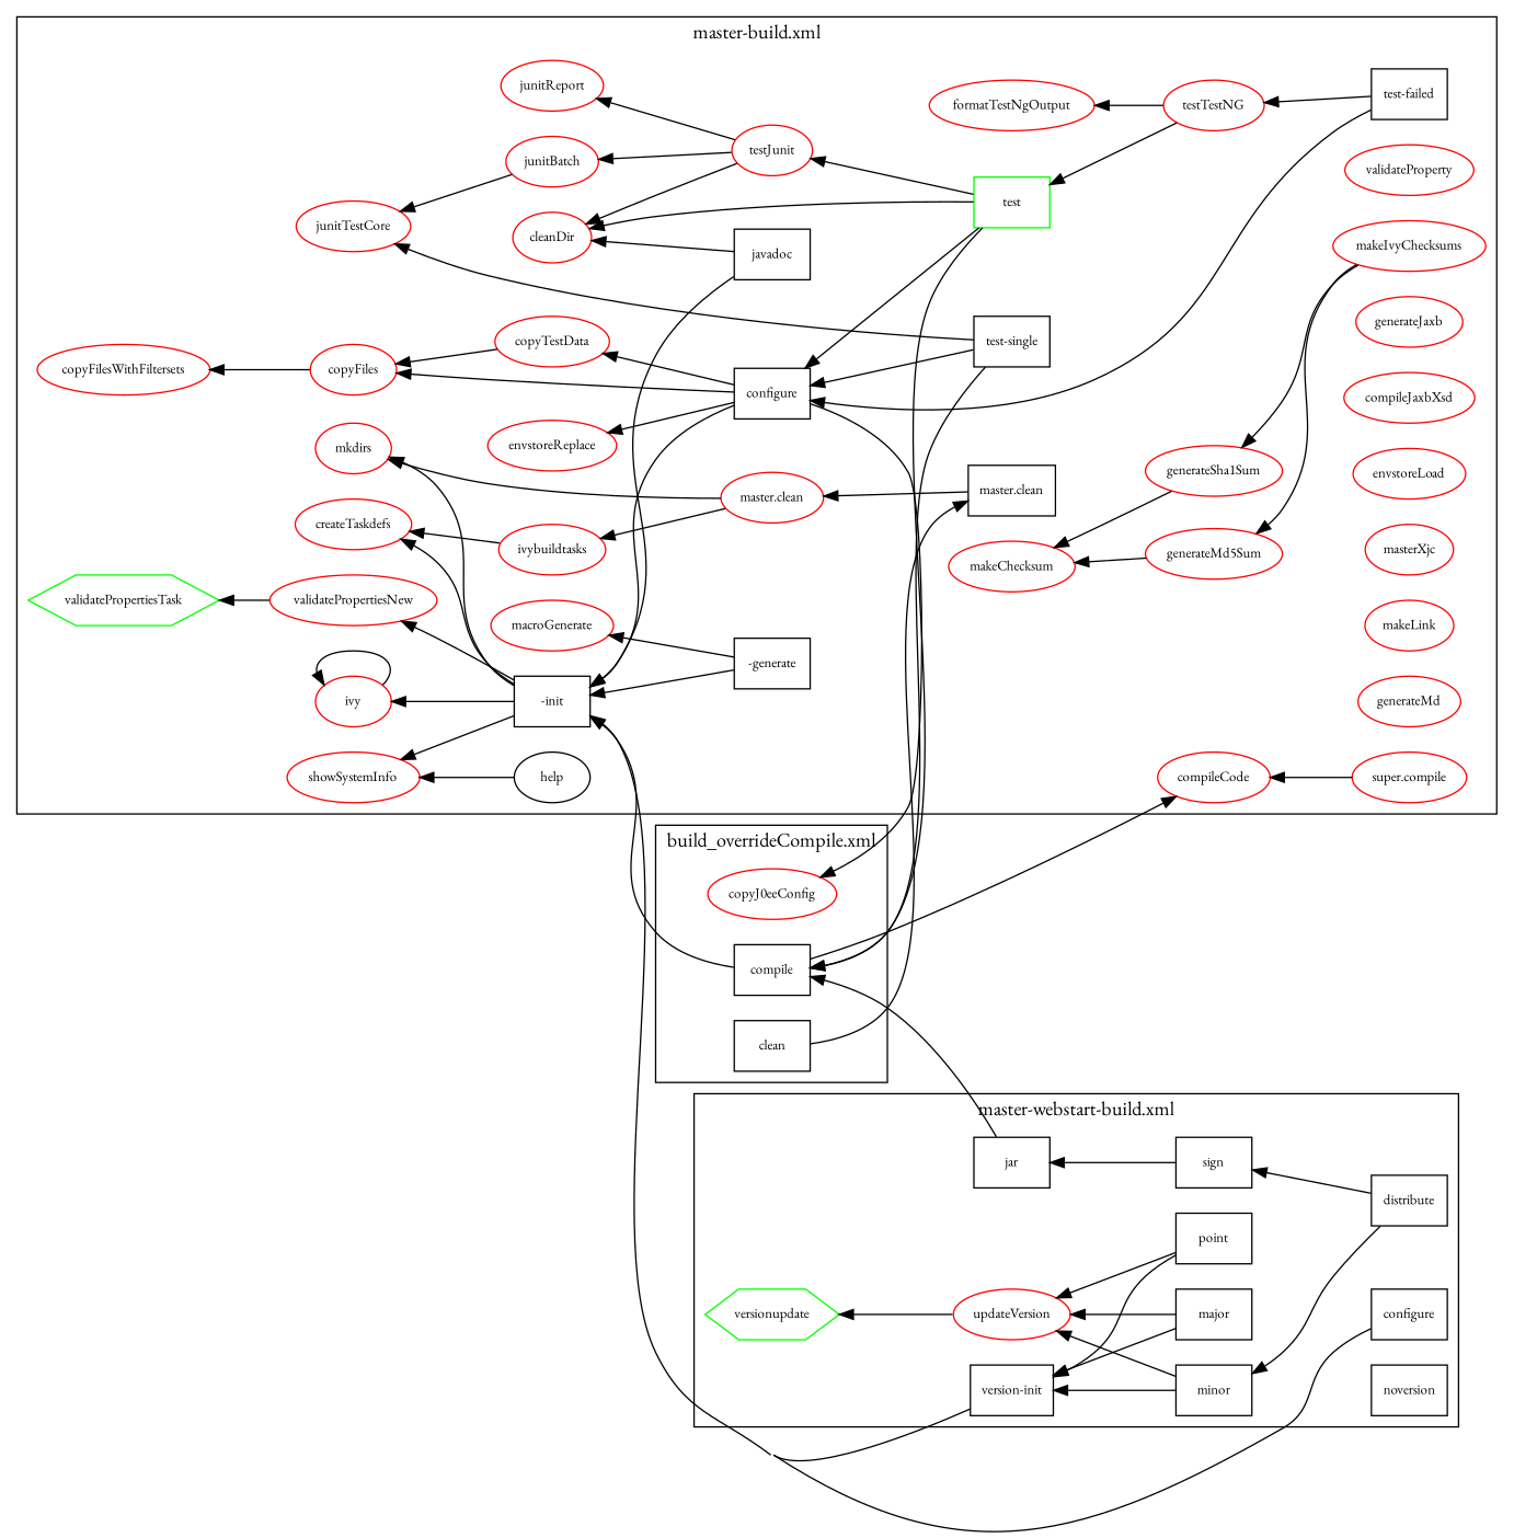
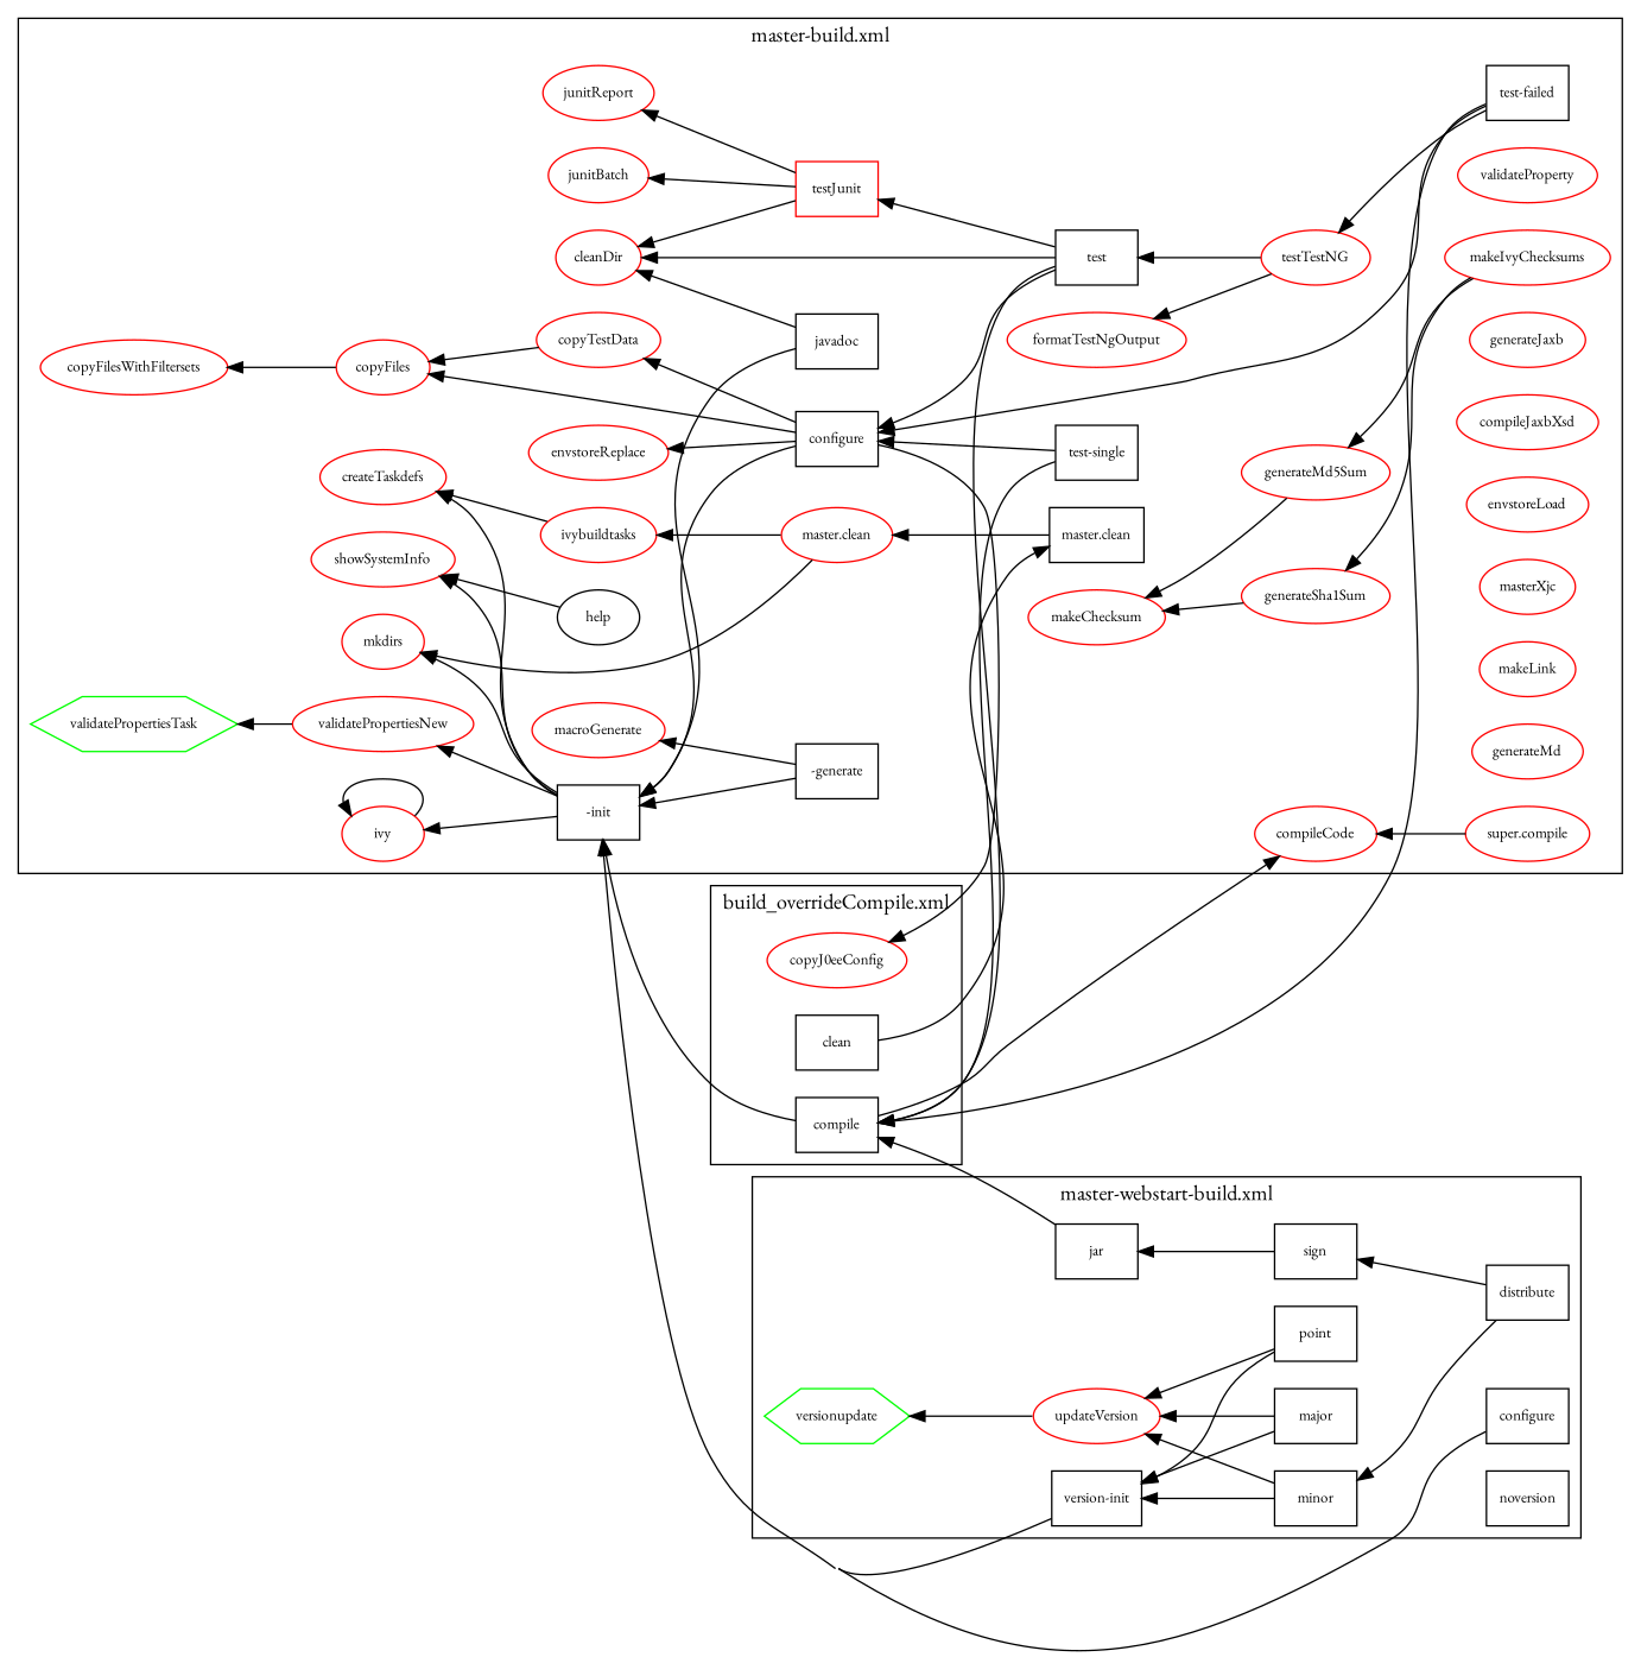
  digraph {
    concentrate=true
    fontname="EB Garamond"
    rankdir=RL
    node [color=red fontname="EB Garamond" fontsize=10 shape=ellipse]
    edge [fontname="EB Garamond" fontsize=8]
    n1 [color=black label=compile shape=box]
    n2 [label=copyJ0eeConfig]
    n3 [color=black label=clean shape=box]
    n4 [color=black label=distribute shape=box]
    n5 [color=black label=sign shape=box]
    n6 [color=black label=jar shape=box]
    n7 [color=black label=configure shape=box]
    n8 [color=black label=noversion shape=box]
    n9 [color=black label="version-init" shape=box]
    n10 [color=black label=minor shape=box]
    n11 [color=black label=point shape=box]
    n12 [color=black label=major shape=box]
    n13 [label=updateVersion]
    n14 [color=green label=versionupdate shape=hexagon]
    n15 [color=black label="-init" shape=box]
    n16 [label=ivy]
    n17 [color=black label="-generate" shape=box]
    n18 [color=black label=help]
    n19 [color=black label="master.clean" shape=box]
-   n20 [color=green label=test shape=box]
+   n20 [color=black label=test shape=box]
    n21 [color=black label="test-failed" shape=box]
    n22 [color=black label="test-single" shape=box]
    n23 [color=black label=configure shape=box]
    n24 [color=black label=javadoc shape=box]
    n25 [label=validateProperty]
    n26 [label=validatePropertiesNew]
    n27 [label=createTaskdefs]
    n28 [label=showSystemInfo]
    n29 [label=ivybuildtasks]
    n30 [label=macroGenerate]
    n31 [label="super.compile"]
    n32 [label=compileCode]
    n33 [label="master.clean"]
    n34 [label=mkdirs]
    n35 [label=cleanDir]
    n36 [label=generateJaxb]
    n37 [label=compileJaxbXsd]
    n38 [label=copyFiles]
    n39 [label=copyFilesWithFiltersets]
    n40 [label=envstoreLoad]
    n41 [label=envstoreReplace]
    n42 [label=junitBatch]
-   n43 [label=junitTestCore]
    n44 [label=junitReport]
    n45 [label=masterXjc]
    n46 [label=testTestNG]
    n47 [label=formatTestNgOutput]
-   n48 [label=testJunit]
+   n48 [label=testJunit shape=box]
    n49 [label=copyTestData]
    n50 [label=generateMd5Sum]
    n51 [label=generateSha1Sum]
    n52 [label=makeChecksum]
    n53 [label=makeLink]
    n54 [label=generateMd]
    n55 [label=makeIvyChecksums]
    n56 [color=green label=validatePropertiesTask shape=hexagon]
    subgraph cluster_1 {
      label="build_overrideCompile.xml"
      n1
      n2
      n3
    }
    subgraph cluster_2 {
      label="master-webstart-build.xml"
      n4
      n5
      n6
      n7
      n8
      n9
      n10
      n11
      n12
      n13
      n14
    }
    subgraph cluster_3 {
      label="master-build.xml"
      n15
      n16
      n17
      n18
      n19
      n20
      n21
      n22
      n23
      n24
      n25
      n26
      n27
      n28
      n29
      n30
      n31
      n32
      n33
      n34
      n35
      n36
      n37
      n38
      n39
      n40
      n41
      n42
-     n43
      n44
      n45
      n46
      n47
      n48
      n49
      n50
      n51
      n52
      n53
      n54
      n55
      n56
    }
    n1 -> n15
    n1 -> n32
    n3 -> n19
    n4 -> n5
    n4 -> n10
    n5 -> n6
    n6 -> n1
    n7 -> n15
    n9 -> n15
    n10 -> n9
    n10 -> n13
    n11 -> n9
    n11 -> n13
    n12 -> n9
    n12 -> n13
    n13 -> n14
    n15 -> n16
    n15 -> n26
    n15 -> n27
    n15 -> n28
    n15 -> n34
    n16 -> n16
    n17 -> n15
    n17 -> n30
    n18 -> n28
    n19 -> n33
    n20 -> n1
    n20 -> n23
    n20 -> n35
    n20 -> n48
+   n21 -> n1
    n21 -> n23
    n21 -> n46
    n22 -> n1
    n22 -> n23
-   n22 -> n43
    n23 -> n2
    n23 -> n15
    n23 -> n38
    n23 -> n41
    n23 -> n49
    n24 -> n15
    n24 -> n35
    n26 -> n56
    n29 -> n27
    n31 -> n32
    n33 -> n29
    n33 -> n34
    n38 -> n39
-   n42 -> n43
    n46 -> n20
    n46 -> n47
    n48 -> n35
    n48 -> n42
    n48 -> n44
    n49 -> n38
    n50 -> n52
    n51 -> n52
    n55 -> n50
    n55 -> n51
  }
